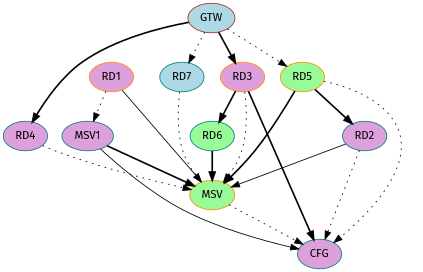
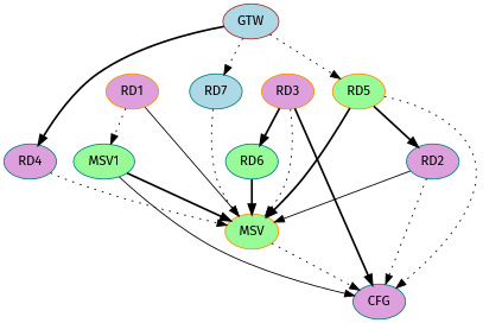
  strict digraph {
    fontname="Fira Sans"
    node [color=teal fillcolor=plum fontname="Fira Sans" style=filled]
    edge [fontname="Fira Sans" style=dotted]
    n1 [color=darkorange label=RD1]
    n2 [color=darkorange fillcolor=palegreen label=MSV]
-   n3 [label=MSV1]
+   n3 [fillcolor=palegreen label=MSV1]
    n4 [label=CFG]
    n5 [label=RD2]
    n6 [color=darkorange label=RD3]
    n7 [fillcolor=palegreen label=RD6]
    n8 [label=RD4]
    n9 [color=darkorange fillcolor=palegreen label=RD5]
    n10 [fillcolor=lightblue label=RD7]
    n11 [color=brown fillcolor=lightblue label=GTW]
    n1 -> n2 [style=solid]
    n1 -> n3
    n2 -> n4
    n3 -> n2 [style=bold]
    n3 -> n4 [style=solid]
    n5 -> n2 [style=solid]
    n5 -> n4
    n6 -> n2
    n6 -> n4 [style=bold]
    n6 -> n7 [style=bold]
    n7 -> n2 [style=bold]
    n8 -> n2
    n9 -> n2 [style=bold]
    n9 -> n4
    n9 -> n5 [style=bold]
    n10 -> n2
-   n11 -> n6 [style=bold]
    n11 -> n8 [style=bold]
    n11 -> n9
    n11 -> n10
  }
